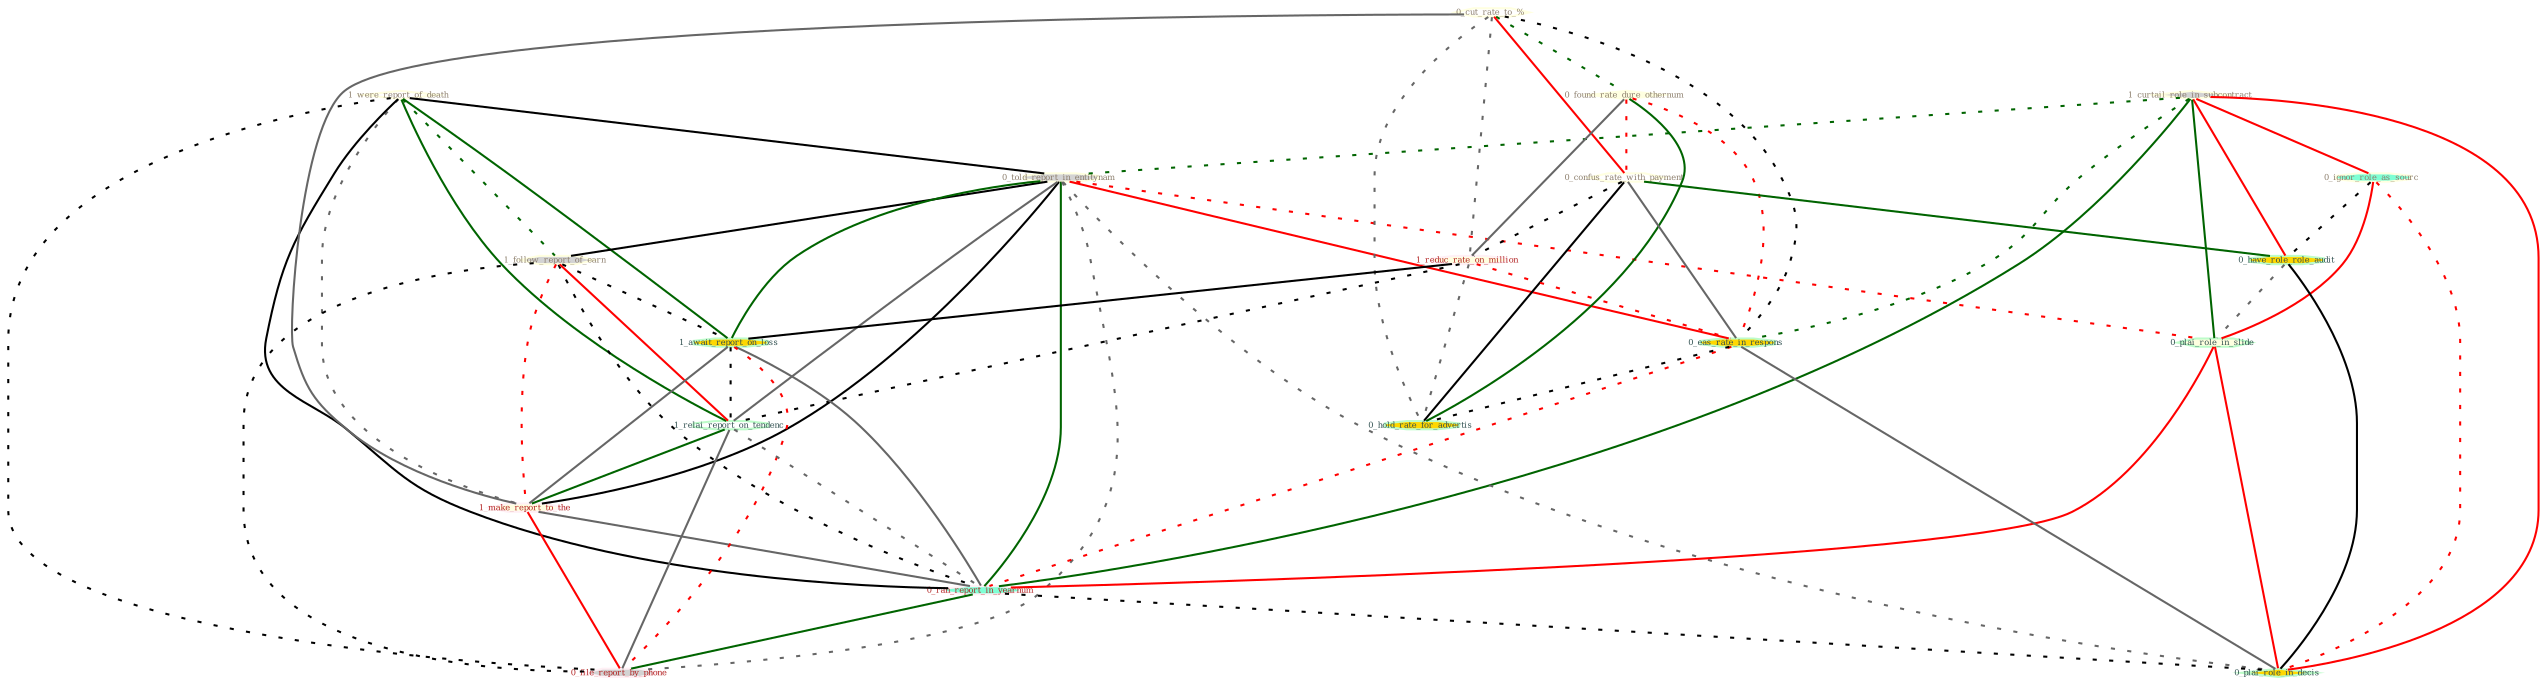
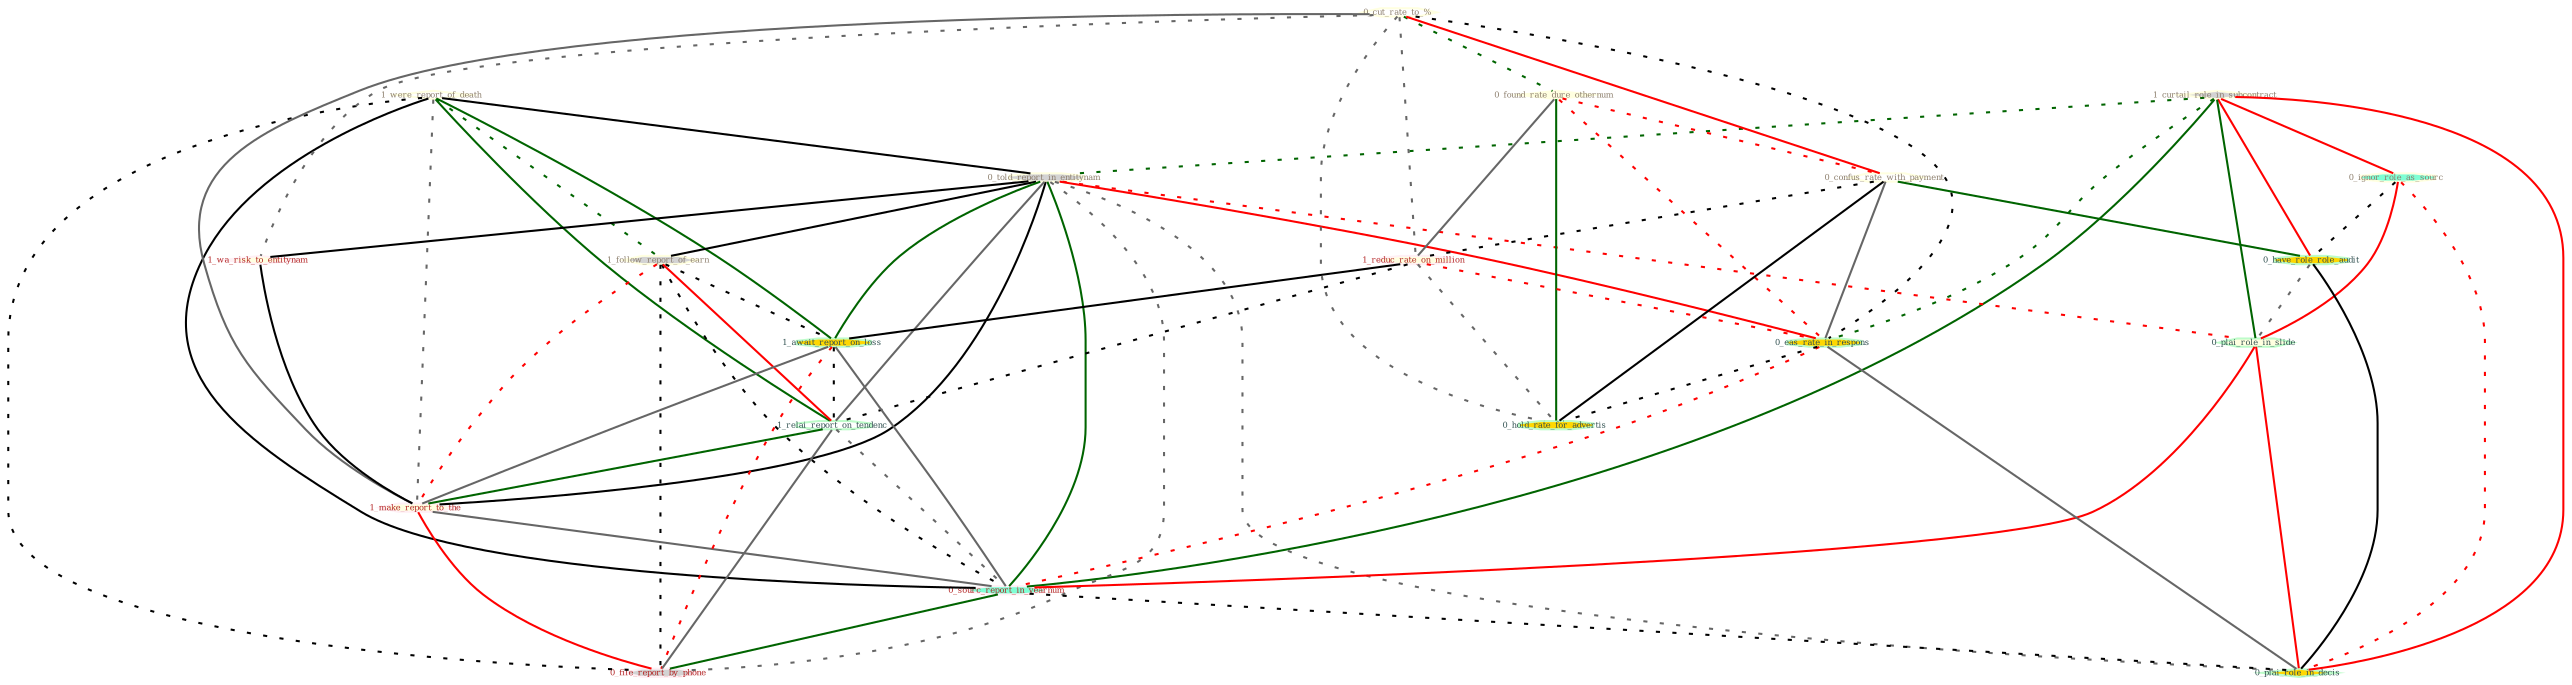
  graph {
    node [color="#ffffe0" fillcolor=lightyellow fixedsize=true fontcolor="#8b7d6b" fontsize=4 shape=octagon style=filled]
    edge [color=black style=solid w=1]
    "1_were_report_of_death " [fillcolor=white height=.06 shape=diamond width=.5]
    "1_curtail_role_in_subcontract " [fillcolor=lightgrey height=.06 shape=diamond width=.5]
    "0_told_report_in_entitynam " [fillcolor=lightgrey height=.06 width=.5]
    "1_follow_report_of_earn " [fillcolor=lightgrey height=.06 shape=hexagon width=.5]
    "0_cut_rate_to_% " [fillcolor=white height=.06 shape=hexagon width=.5]
    "0_ignor_role_as_sourc " [fillcolor=aquamarine height=.06 width=.5]
    "0_found_rate_dure_othernum " [height=.06 shape=diamond width=.5]
    "0_confus_rate_with_payment " [fillcolor=white height=.06 shape=hexagon width=.5]
+   "1_wa_risk_to_entitynam " [color="#fff0f5" fontcolor="#b22222" height=.06 shape=diamond width=.5]
    "1_reduc_rate_on_million " [color="#fff0f5" fontcolor="#b22222" height=.06 width=.5]
    "1_make_report_to_the " [color="#fff0f5" fontcolor="#b22222" height=.06 shape=hexagon width=.5]
-   "0_ran_report_in_yearnum " [color="#fff0f5" fillcolor=aquamarine fontcolor="#b22222" height=.06 width=.5]
+   "0_ran_report_in_yearnum " [color="#fff0f5" fillcolor=aquamarine fontcolor="#b22222" height=.06 width=.5 label="0_sourc_report_in_yearnum"]
    "0_file_report_by_phone " [color="#fff0f5" fillcolor=lightgrey fontcolor="#b22222" height=.06 shape=hexagon width=.5]
    "1_await_report_on_loss " [color="#BDFCC9" fillcolor=gold fontcolor="#2f4f4f" height=.06 width=.5]
    "1_relai_report_on_tendenc " [color="#BDFCC9" fillcolor=white fontcolor="#2f4f4f" height=.06 width=.5]
    n16 [color="#BDFCC9" fillcolor=gold fontcolor="#2f4f4f" height=.06 label="0_have_role_role_audit" width=.5]
    "0_plai_role_in_slide " [color="#BDFCC9" fontcolor="#2f4f4f" height=.06 shape=hexagon width=.5]
    "0_eas_rate_in_respons " [color="#BDFCC9" fillcolor=gold fontcolor="#2f4f4f" height=.06 width=.5]
    "0_plai_role_in_decis " [color="#BDFCC9" fillcolor=gold fontcolor="#2f4f4f" height=.06 shape=diamond width=.5]
    "0_hold_rate_for_advertis " [color="#BDFCC9" fillcolor=gold fontcolor="#2f4f4f" height=.06 width=.5]
    subgraph sub_1 {
      "1_were_report_of_death "
      "1_curtail_role_in_subcontract "
      "0_told_report_in_entitynam "
      "1_follow_report_of_earn "
      "0_cut_rate_to_% "
      "0_ignor_role_as_sourc "
      "0_found_rate_dure_othernum "
      "0_confus_rate_with_payment "
    }
    subgraph sub_2 {
+     "1_wa_risk_to_entitynam "
      "1_reduc_rate_on_million "
      "1_make_report_to_the "
      "0_ran_report_in_yearnum "
      "0_file_report_by_phone "
    }
    "1_were_report_of_death " -- "0_told_report_in_entitynam "
    "1_were_report_of_death " -- "1_follow_report_of_earn " [color=darkgreen style=dotted w=2]
    "1_were_report_of_death " -- "1_make_report_to_the " [color=gray40 style=dotted]
    "1_were_report_of_death " -- "0_ran_report_in_yearnum "
    "1_were_report_of_death " -- "0_file_report_by_phone " [style=dotted]
    "1_were_report_of_death " -- "1_await_report_on_loss " [color=darkgreen]
    "1_were_report_of_death " -- "1_relai_report_on_tendenc " [color=darkgreen]
    "1_curtail_role_in_subcontract " -- "0_told_report_in_entitynam " [color=darkgreen style=dotted]
    "1_curtail_role_in_subcontract " -- "0_ignor_role_as_sourc " [color=red]
    "1_curtail_role_in_subcontract " -- "0_ran_report_in_yearnum " [color=darkgreen]
    "1_curtail_role_in_subcontract " -- n16 [color=red]
    "1_curtail_role_in_subcontract " -- "0_plai_role_in_slide " [color=darkgreen w=2]
    "1_curtail_role_in_subcontract " -- "0_eas_rate_in_respons " [color=darkgreen style=dotted]
    "1_curtail_role_in_subcontract " -- "0_plai_role_in_decis " [color=red w=2]
    "0_told_report_in_entitynam " -- "1_follow_report_of_earn "
+   "0_told_report_in_entitynam " -- "1_wa_risk_to_entitynam "
    "0_told_report_in_entitynam " -- "1_make_report_to_the "
    "0_told_report_in_entitynam " -- "0_ran_report_in_yearnum " [color=darkgreen w=2]
    "0_told_report_in_entitynam " -- "0_file_report_by_phone " [color=gray40 style=dotted]
    "0_told_report_in_entitynam " -- "1_await_report_on_loss " [color=darkgreen]
    "0_told_report_in_entitynam " -- "1_relai_report_on_tendenc " [color=gray40]
    "0_told_report_in_entitynam " -- "0_plai_role_in_slide " [color=red style=dotted]
    "0_told_report_in_entitynam " -- "0_eas_rate_in_respons " [color=red]
    "0_told_report_in_entitynam " -- "0_plai_role_in_decis " [color=gray40 style=dotted]
    "1_follow_report_of_earn " -- "1_make_report_to_the " [color=red style=dotted]
    "1_follow_report_of_earn " -- "0_ran_report_in_yearnum " [style=dotted]
    "1_follow_report_of_earn " -- "0_file_report_by_phone " [style=dotted]
    "1_follow_report_of_earn " -- "1_await_report_on_loss " [style=dotted]
    "1_follow_report_of_earn " -- "1_relai_report_on_tendenc " [color=red]
    "0_cut_rate_to_% " -- "0_found_rate_dure_othernum " [color=darkgreen style=dotted]
    "0_cut_rate_to_% " -- "0_confus_rate_with_payment " [color=red]
+   "0_cut_rate_to_% " -- "1_wa_risk_to_entitynam " [color=gray40 style=dotted]
    "0_cut_rate_to_% " -- "1_reduc_rate_on_million " [color=gray40 style=dotted]
    "0_cut_rate_to_% " -- "1_make_report_to_the " [color=gray40]
    "0_cut_rate_to_% " -- "0_eas_rate_in_respons " [style=dotted]
    "0_cut_rate_to_% " -- "0_hold_rate_for_advertis " [color=gray40 style=dotted]
    "0_ignor_role_as_sourc " -- n16 [style=dotted]
    "0_ignor_role_as_sourc " -- "0_plai_role_in_slide " [color=red]
    "0_ignor_role_as_sourc " -- "0_plai_role_in_decis " [color=red style=dotted]
    "0_found_rate_dure_othernum " -- "0_confus_rate_with_payment " [color=red style=dotted]
    "0_found_rate_dure_othernum " -- "1_reduc_rate_on_million " [color=gray40]
    "0_found_rate_dure_othernum " -- "0_eas_rate_in_respons " [color=red style=dotted]
    "0_found_rate_dure_othernum " -- "0_hold_rate_for_advertis " [color=darkgreen]
    "0_confus_rate_with_payment " -- "1_reduc_rate_on_million " [style=dotted]
    "0_confus_rate_with_payment " -- n16 [color=darkgreen]
    "0_confus_rate_with_payment " -- "0_eas_rate_in_respons " [color=gray40]
    "0_confus_rate_with_payment " -- "0_hold_rate_for_advertis "
+   "1_wa_risk_to_entitynam " -- "1_make_report_to_the "
    "1_reduc_rate_on_million " -- "1_await_report_on_loss "
    "1_reduc_rate_on_million " -- "1_relai_report_on_tendenc " [style=dotted]
    "1_reduc_rate_on_million " -- "0_eas_rate_in_respons " [color=red style=dotted]
    "1_reduc_rate_on_million " -- "0_hold_rate_for_advertis " [color=gray40 style=dotted]
    "1_make_report_to_the " -- "0_ran_report_in_yearnum " [color=gray40]
    "1_make_report_to_the " -- "0_file_report_by_phone " [color=red]
    "0_ran_report_in_yearnum " -- "0_file_report_by_phone " [color=darkgreen]
    "0_ran_report_in_yearnum " -- "0_plai_role_in_decis " [style=dotted]
    "1_await_report_on_loss " -- "1_make_report_to_the " [color=gray40]
    "1_await_report_on_loss " -- "0_ran_report_in_yearnum " [color=gray40]
    "1_await_report_on_loss " -- "0_file_report_by_phone " [color=red style=dotted]
    "1_await_report_on_loss " -- "1_relai_report_on_tendenc " [style=dotted w=2]
    "1_relai_report_on_tendenc " -- "1_make_report_to_the " [color=darkgreen]
    "1_relai_report_on_tendenc " -- "0_ran_report_in_yearnum " [color=gray40 style=dotted]
    "1_relai_report_on_tendenc " -- "0_file_report_by_phone " [color=gray40]
    n16 -- "0_plai_role_in_slide " [color=gray40 style=dotted]
    n16 -- "0_plai_role_in_decis "
    "0_plai_role_in_slide " -- "0_ran_report_in_yearnum " [color=red]
    "0_plai_role_in_slide " -- "0_plai_role_in_decis " [color=red w=3]
    "0_eas_rate_in_respons " -- "0_ran_report_in_yearnum " [color=red style=dotted]
    "0_eas_rate_in_respons " -- "0_plai_role_in_decis " [color=gray40]
    "0_eas_rate_in_respons " -- "0_hold_rate_for_advertis " [style=dotted]
  }
